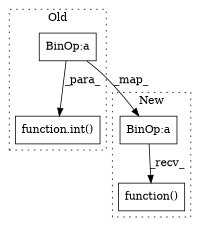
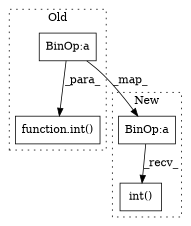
  digraph {
    node [a=75 l=3 shape=box]
    n1 [l="4,1" label="function.int()" s="1503,1509"]
    n2 [a=82 label="BinOp:a" s=1561]
-   n3 [l=50 label="function()" s=1431]
+   n3 [l=50 label="int()" s=1431]
    n4 [a=82 label="BinOp:a" s=1470]
    subgraph cluster_1 {
      label=Old
      style=dotted
      n1
      n2
    }
    subgraph cluster_2 {
      label=New
      style=dotted
      n3
      n4
    }
    n2 -> n1 [label=_para_]
    n2 -> n4 [label=_map_]
    n4 -> n3 [label=_recv_]
  }
